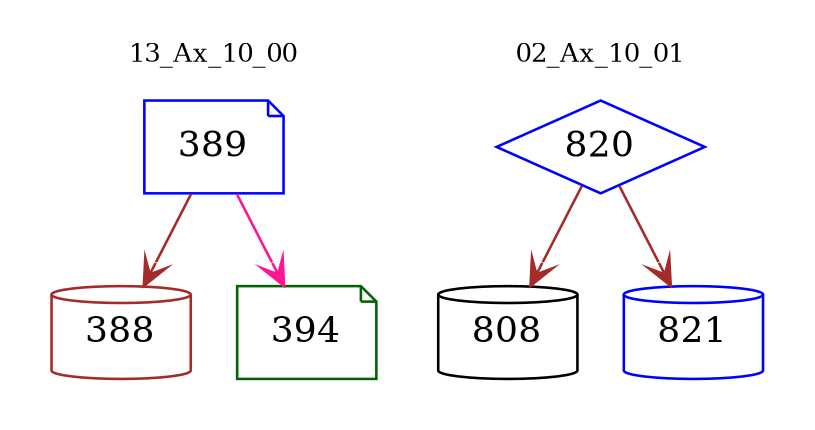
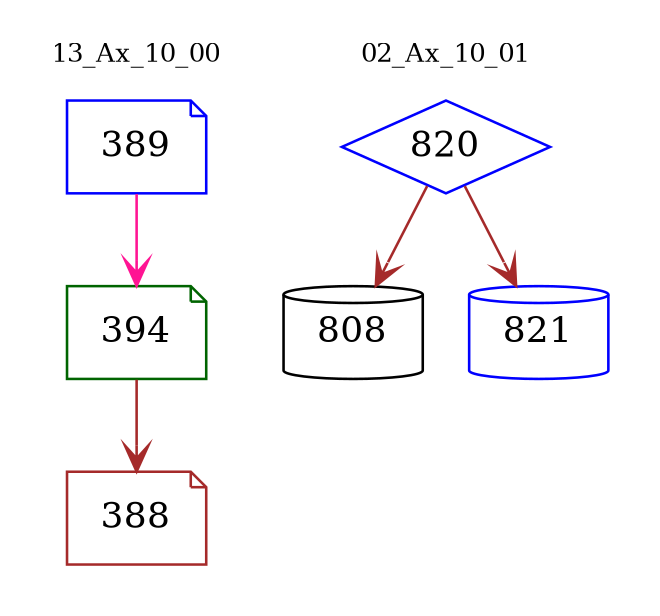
  digraph {
    node [color=blue shape=note]
    edge [arrowhead=vee color=brown]
    n1 [label=389]
-   n2 [color=brown label=388 shape=cylinder]
+   n2 [color=brown label=388]
    n3 [color=darkgreen label=394]
    n4 [label=820 shape=diamond]
    n5 [color=black label=808 shape=cylinder]
    n6 [label=821 shape=cylinder]
    subgraph cluster_1 {
      color=white
      fontsize=10
      label="13_Ax_10_00"
      n1
      n2
      n3
    }
    subgraph cluster_2 {
      color=white
      fontsize=10
      label="02_Ax_10_01"
      n4
      n5
      n6
    }
-   n1 -> n2
+   n3 -> n2
    n1 -> n3 [color=deeppink]
    n4 -> n5
    n4 -> n6
  }
